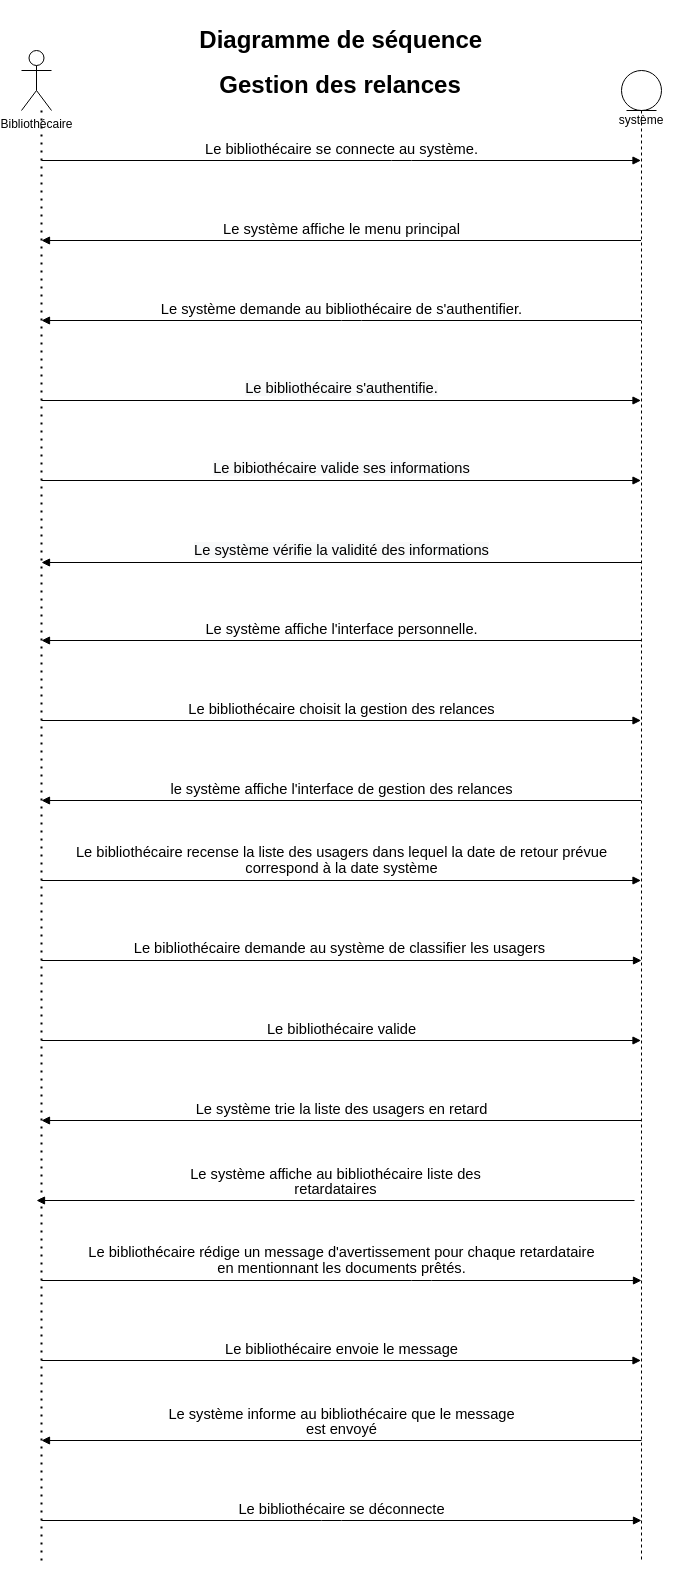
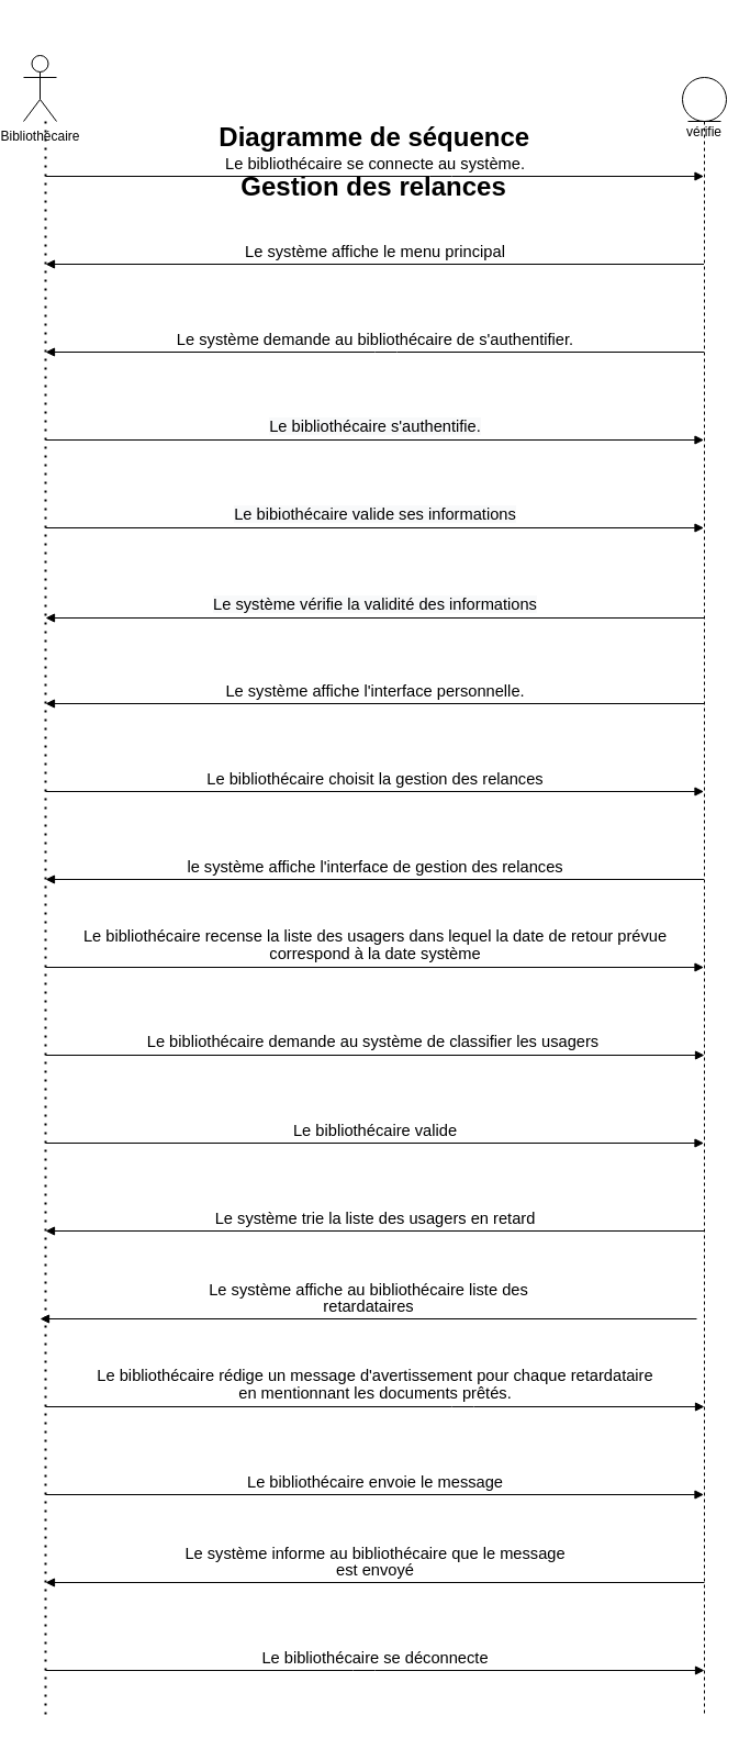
  <mxCell id="0" />
  <mxCell id="1" parent="0" />
  <mxCell id="2" value="Bibliothécaire" style="shape=umlActor;verticalLabelPosition=bottom;verticalAlign=top;html=1;" parent="1" vertex="1"><mxGeometry x="20" y="50" width="30" height="60" as="geometry" /></mxCell>
- <mxCell id="3" value="système" style="shape=umlLifeline;participant=umlEntity;perimeter=lifelinePerimeter;whiteSpace=wrap;html=1;container=1;collapsible=0;recursiveResize=0;verticalAlign=top;spacingTop=36;outlineConnect=0;" parent="1" vertex="1"><mxGeometry x="620" y="70" width="40" height="1490" as="geometry" /></mxCell>
+ <mxCell id="3" value="vérifie" style="shape=umlLifeline;participant=umlEntity;perimeter=lifelinePerimeter;whiteSpace=wrap;html=1;container=1;collapsible=0;recursiveResize=0;verticalAlign=top;spacingTop=36;outlineConnect=0;" parent="1" vertex="1"><mxGeometry x="620" y="70" width="40" height="1490" as="geometry" /></mxCell>
  <mxCell id="4" value="" style="endArrow=none;dashed=1;html=1;dashPattern=1 3;strokeWidth=2;" parent="1" edge="1"><mxGeometry width="50" height="50" relative="1" as="geometry"><mxPoint x="40" y="1560" as="sourcePoint" /><mxPoint x="40" y="110" as="targetPoint" /></mxGeometry></mxCell>
  <mxCell id="5" value="&lt;span style=&quot;font-size: 11pt ; line-height: 107% ; font-family: &amp;#34;arial&amp;#34; , sans-serif&quot;&gt;Le bibliothécaire se connecte au système.&lt;/span&gt;" style="html=1;verticalAlign=bottom;endArrow=block;" parent="1" target="3" edge="1"><mxGeometry width="80" relative="1" as="geometry"><mxPoint x="40" y="160" as="sourcePoint" /><mxPoint x="370" y="250" as="targetPoint" /><Array as="points"><mxPoint x="400" y="160" /></Array></mxGeometry></mxCell>
  <mxCell id="6" value="&lt;span style=&quot;font-family: &amp;#34;arial&amp;#34; , sans-serif ; font-size: 14.667px ; text-align: left ; background-color: rgb(248 , 249 , 250)&quot;&gt;Le système vérifie la validité des informations&lt;/span&gt;" style="html=1;verticalAlign=bottom;endArrow=block;" parent="1" source="3" edge="1"><mxGeometry width="80" relative="1" as="geometry"><mxPoint x="40" y="560" as="sourcePoint" /><mxPoint x="40" y="562" as="targetPoint" /></mxGeometry></mxCell>
  <mxCell id="7" value="&lt;span style=&quot;font-family: &amp;#34;arial&amp;#34; , sans-serif ; font-size: 14.667px ; text-align: left ; background-color: rgb(248 , 249 , 250)&quot;&gt;Le bibiothécaire valide ses informations&lt;/span&gt;" style="html=1;verticalAlign=bottom;endArrow=block;" parent="1" target="3" edge="1"><mxGeometry width="80" relative="1" as="geometry"><mxPoint x="40" y="480" as="sourcePoint" /><mxPoint x="570" y="500" as="targetPoint" /></mxGeometry></mxCell>
  <mxCell id="8" value="&lt;span style=&quot;font-size: 11pt ; line-height: 107% ; font-family: &amp;#34;arial&amp;#34; , sans-serif&quot;&gt;Le système demande au &lt;/span&gt;&lt;span style=&quot;font-size: 11pt ; line-height: 107% ; font-family: &amp;#34;arial&amp;#34; , sans-serif&quot;&gt;bibliothécaire de s'authentifier.&lt;/span&gt;" style="html=1;verticalAlign=bottom;endArrow=block;" parent="1" source="3" edge="1"><mxGeometry width="80" relative="1" as="geometry"><mxPoint x="600" y="340" as="sourcePoint" /><mxPoint x="40" y="320" as="targetPoint" /><Array as="points"><mxPoint x="350" y="320" /></Array></mxGeometry></mxCell>
  <mxCell id="9" value="&lt;span style=&quot;font-family: &amp;#34;arial&amp;#34; , sans-serif ; font-size: 14.667px ; text-align: left ; background-color: rgb(248 , 249 , 250)&quot;&gt;Le bibliothécaire s'authentifie.&lt;/span&gt;" style="html=1;verticalAlign=bottom;endArrow=block;" parent="1" target="3" edge="1"><mxGeometry width="80" relative="1" as="geometry"><mxPoint x="40" y="400" as="sourcePoint" /><mxPoint x="370" y="400" as="targetPoint" /></mxGeometry></mxCell>
  <mxCell id="10" value="&lt;span style=&quot;font-size: 11pt ; line-height: 107% ; font-family: &amp;#34;arial&amp;#34; , sans-serif&quot;&gt;Le système affiche le menu principal&lt;/span&gt;" style="html=1;verticalAlign=bottom;endArrow=block;" parent="1" source="3" edge="1"><mxGeometry width="80" relative="1" as="geometry"><mxPoint x="414" y="240" as="sourcePoint" /><mxPoint x="40" y="240" as="targetPoint" /></mxGeometry></mxCell>
  <mxCell id="11" value="&lt;span style=&quot;font-size: 11pt ; line-height: 107% ; font-family: &amp;#34;arial&amp;#34; , sans-serif&quot;&gt;Le système affiche l'interface personnelle.&lt;/span&gt;" style="html=1;verticalAlign=bottom;endArrow=block;" parent="1" source="3" edge="1"><mxGeometry width="80" relative="1" as="geometry"><mxPoint x="40" y="640" as="sourcePoint" /><mxPoint x="40" y="640" as="targetPoint" /></mxGeometry></mxCell>
  <mxCell id="12" value="&lt;span style=&quot;font-size: 11pt ; line-height: 107% ; font-family: &amp;#34;arial&amp;#34; , sans-serif&quot;&gt;Le bibliothécaire choisit la gestion des relances&lt;/span&gt;" style="html=1;verticalAlign=bottom;endArrow=block;" parent="1" target="3" edge="1"><mxGeometry width="80" relative="1" as="geometry"><mxPoint x="40" y="720" as="sourcePoint" /><mxPoint x="610" y="700" as="targetPoint" /></mxGeometry></mxCell>
  <mxCell id="13" value="&lt;span style=&quot;font-size: 11pt ; line-height: 107% ; font-family: &amp;#34;arial&amp;#34; , sans-serif&quot;&gt;le système affiche l'interface de gestion des relances&lt;/span&gt;" style="html=1;verticalAlign=bottom;endArrow=block;" parent="1" source="3" edge="1"><mxGeometry width="80" relative="1" as="geometry"><mxPoint x="40" y="800" as="sourcePoint" /><mxPoint x="40" y="800" as="targetPoint" /></mxGeometry></mxCell>
- <mxCell id="14" value="&lt;h1&gt;&amp;nbsp; &amp;nbsp; &amp;nbsp; &amp;nbsp; Diagramme de séquence&lt;/h1&gt;&lt;h1&gt;&amp;nbsp; &amp;nbsp; &amp;nbsp; &amp;nbsp; &amp;nbsp; &amp;nbsp;Gestion des relances&amp;nbsp;&lt;/h1&gt;" style="text;html=1;strokeColor=none;fillColor=none;spacing=5;spacingTop=-20;whiteSpace=wrap;overflow=hidden;rounded=0;" parent="1" vertex="1"><mxGeometry x="140" y="20" width="420" height="90" as="geometry" /></mxCell>
+ <mxCell id="14" value="&lt;h1&gt;&amp;nbsp; &amp;nbsp; &amp;nbsp; &amp;nbsp; Diagramme de séquence&lt;/h1&gt;&lt;h1&gt;&amp;nbsp; &amp;nbsp; &amp;nbsp; &amp;nbsp; &amp;nbsp; &amp;nbsp;Gestion des relances&amp;nbsp;&lt;/h1&gt;" style="text;html=1;strokeColor=none;fillColor=none;spacing=5;spacingTop=-20;whiteSpace=wrap;overflow=hidden;rounded=0;" parent="1" vertex="1"><mxGeometry x="140" y="105" width="420" height="90" as="geometry" /></mxCell>
  <mxCell id="15" value="&lt;span style=&quot;font-size: 11pt ; line-height: 107% ; font-family: &amp;#34;arial&amp;#34; , sans-serif&quot;&gt;Le bibliothécaire recense la liste des usagers dans lequel la date de retour prévue &lt;br&gt;correspond à la date système&lt;/span&gt;&lt;span style=&quot;font-family: &amp;#34;arial&amp;#34; , sans-serif ; font-size: 14.667px ; text-align: left ; background-color: rgb(248 , 249 , 250)&quot;&gt;&lt;br&gt;&lt;/span&gt;" style="html=1;verticalAlign=bottom;endArrow=block;" parent="1" target="3" edge="1"><mxGeometry width="80" relative="1" as="geometry"><mxPoint x="40" y="880" as="sourcePoint" /><mxPoint x="520" y="840" as="targetPoint" /></mxGeometry></mxCell>
  <mxCell id="16" value="&lt;span style=&quot;font-size: 11pt ; line-height: 107% ; font-family: &amp;#34;arial&amp;#34; , sans-serif&quot;&gt;Le bibliothécaire demande au système de classifier les usagers&amp;nbsp;&lt;/span&gt;&lt;span style=&quot;font-family: &amp;#34;arial&amp;#34; , sans-serif ; font-size: 14.667px ; text-align: left ; background-color: rgb(248 , 249 , 250)&quot;&gt;&lt;br&gt;&lt;/span&gt;" style="html=1;verticalAlign=bottom;endArrow=block;" parent="1" edge="1"><mxGeometry width="80" relative="1" as="geometry"><mxPoint x="40" y="960" as="sourcePoint" /><mxPoint x="640" y="960" as="targetPoint" /></mxGeometry></mxCell>
  <mxCell id="17" value="&lt;span style=&quot;font-size: 11pt ; line-height: 107% ; font-family: &amp;#34;arial&amp;#34; , sans-serif&quot;&gt;Le système trie la liste des usagers en retard&lt;/span&gt;" style="html=1;verticalAlign=bottom;endArrow=block;" parent="1" source="3" edge="1"><mxGeometry width="80" relative="1" as="geometry"><mxPoint x="460" y="1060" as="sourcePoint" /><mxPoint x="40" y="1120" as="targetPoint" /></mxGeometry></mxCell>
  <mxCell id="18" value="&lt;span style=&quot;font-size: 11pt ; line-height: 107% ; font-family: &amp;#34;arial&amp;#34; , sans-serif&quot;&gt;Le système affiche au bibliothécaire liste des&lt;br/&gt;retardataires&lt;/span&gt;" style="html=1;verticalAlign=bottom;endArrow=block;" parent="1" edge="1"><mxGeometry width="80" relative="1" as="geometry"><mxPoint x="633" y="1200" as="sourcePoint" /><mxPoint x="35" y="1200" as="targetPoint" /></mxGeometry></mxCell>
  <mxCell id="19" value="&lt;span style=&quot;font-size: 11pt ; line-height: 107% ; font-family: &amp;#34;arial&amp;#34; , sans-serif&quot;&gt;Le bibliothécaire rédige un message d'avertissement pour chaque retardataire &lt;br&gt;en mentionnant les documents prêtés.&lt;/span&gt;&lt;span style=&quot;text-align: left ; background-color: rgb(248 , 249 , 250) ; font-size: 14.667px ; font-family: &amp;#34;arial&amp;#34; , sans-serif&quot;&gt;&lt;br&gt;&lt;/span&gt;" style="html=1;verticalAlign=bottom;endArrow=block;" parent="1" edge="1"><mxGeometry width="80" relative="1" as="geometry"><mxPoint x="40" y="1280" as="sourcePoint" /><mxPoint x="640" y="1280" as="targetPoint" /><Array as="points"><mxPoint x="420" y="1280" /></Array></mxGeometry></mxCell>
  <mxCell id="20" value="&lt;span style=&quot;font-size: 11pt ; line-height: 107% ; font-family: &amp;#34;arial&amp;#34; , sans-serif&quot;&gt;Le bibliothécaire valide&lt;/span&gt;" style="html=1;verticalAlign=bottom;endArrow=block;" edge="1" parent="1" target="3"><mxGeometry width="80" relative="1" as="geometry"><mxPoint x="40" y="1040" as="sourcePoint" /><mxPoint x="370" y="1170" as="targetPoint" /><Array as="points" /></mxGeometry></mxCell>
  <mxCell id="21" value="&lt;span style=&quot;font-size: 11pt ; line-height: 107% ; font-family: &amp;#34;arial&amp;#34; , sans-serif&quot;&gt;Le bibliothécaire envoie le message&lt;/span&gt;" style="html=1;verticalAlign=bottom;endArrow=block;" edge="1" parent="1" target="3"><mxGeometry width="80" relative="1" as="geometry"><mxPoint x="40" y="1360" as="sourcePoint" /><mxPoint x="350" y="1360" as="targetPoint" /></mxGeometry></mxCell>
  <mxCell id="22" value="&lt;span style=&quot;font-size: 11pt ; line-height: 107% ; font-family: &amp;#34;arial&amp;#34; , sans-serif&quot;&gt;Le bibliothécaire se déconnecte&lt;/span&gt;" style="html=1;verticalAlign=bottom;endArrow=block;" edge="1" parent="1"><mxGeometry width="80" relative="1" as="geometry"><mxPoint x="40" y="1520" as="sourcePoint" /><mxPoint x="640" y="1520" as="targetPoint" /><Array as="points"><mxPoint x="330" y="1520" /></Array></mxGeometry></mxCell>
  <mxCell id="23" value="&lt;span style=&quot;font-size: 11pt ; line-height: 107% ; font-family: &amp;#34;arial&amp;#34; , sans-serif&quot;&gt;Le système informe au bibliothécaire que le message&lt;br/&gt;est envoyé&lt;/span&gt;" style="html=1;verticalAlign=bottom;endArrow=block;" edge="1" parent="1"><mxGeometry width="80" relative="1" as="geometry"><mxPoint x="640" y="1440" as="sourcePoint" /><mxPoint x="40" y="1440" as="targetPoint" /></mxGeometry></mxCell>
